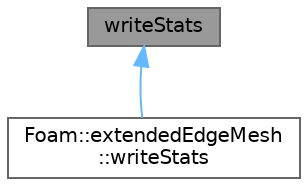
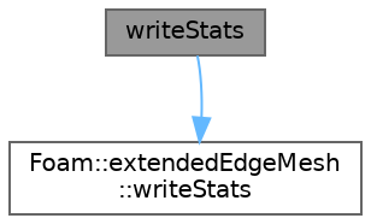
  digraph {
    rankdir=TB
    node [fontname=Helvetica fontsize=10 shape=box style=filled]
    n1 [color=gray40 fillcolor=grey60 fontcolor=black height=0.2 label=writeStats width=0.4]
    n2 [color=grey40 fillcolor=white height=0.2 label="Foam::extendedEdgeMesh\l::writeStats" width=0.4]
-   n1 -> n2 [color=steelblue1 dir=back fontname=Helvetica fontsize=10 labelfontname=Helvetica labelfontsize=10 style=solid]
+   n2 -> n1 [color=steelblue1 dir=back fontname=Helvetica fontsize=10 labelfontname=Helvetica labelfontsize=10 style=solid]
  }
